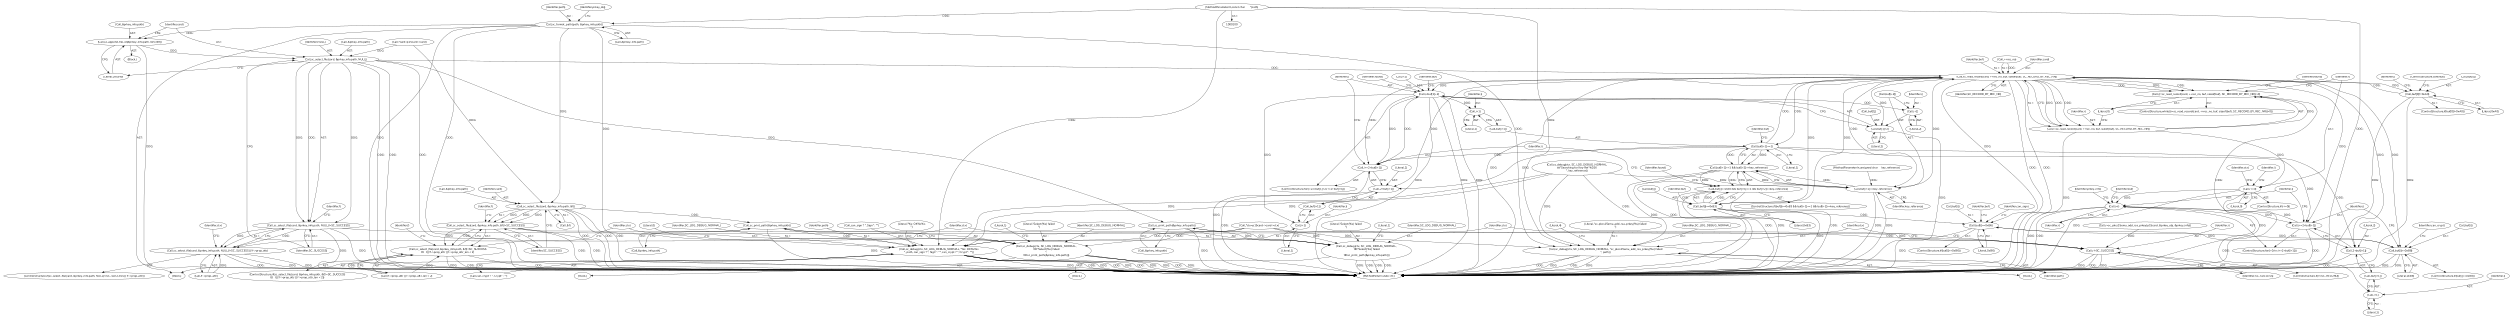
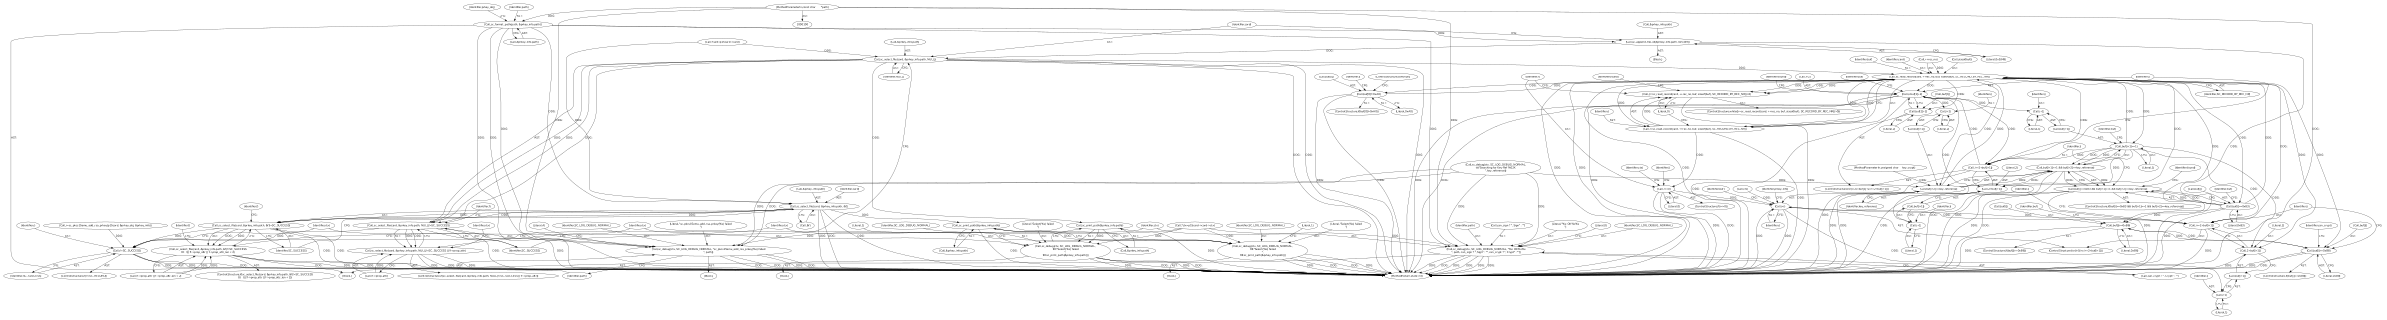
  digraph {
    fontname=Nunito
    node [fontname=Nunito]
    edge [fontname=Nunito]
    n1 [label="(MethodParameterIn,const char       *path)"]
    n2 [label="(Call,sc_format_path(path, &prkey_info.path))"]
    n3 [label="(Call,sc_debug(ctx, SC_LOG_DEBUG_NORMAL, \"sc_pkcs15emu_add_rsa_prkey(%s) failed\n\", path))"]
    n4 [label="(Call,sc_debug(ctx, SC_LOG_DEBUG_NORMAL, \"%s: OK%s%s\n\", path, can_sign ? \", Sign\" : \"\", can_crypt ? \", Crypt\" : \"\"))"]
    n5 [label="(MethodReturn,static int)"]
    1000100
    n7 [label="(Call,sc_append_file_id(&prkey_info.path, 0x5349))"]
    n8 [label="(Call,sc_select_file(card, &prkey_info.path, &f))"]
    n9 [label="(Block,)"]
    n10 [label="(Call,&prkey_info.path)"]
    n11 [label="(Identifier,path)"]
    n12 [label="(Block,)"]
    n13 [label="(Call,can_crypt ? \", Crypt\" : \"\")"]
    n14 [label="(Call,sc_select_file(card, &prkey_info.path, NULL))"]
    n15 [label="(Block,)"]
    n16 [label="(Literal,0x5349)"]
    n17 [label="(Call,sc_select_file(card, &prkey_info.path, &f)!=SC_SUCCESS)"]
    n18 [label="(Call,sc_print_path(&prkey_info.path))"]
    n19 [label="(Call,&f)"]
    n20 [label="(Call,sc_select_file(card, &prkey_info.path, NULL)!=SC_SUCCESS)"]
    n21 [label="(Call,sc_print_path(&prkey_info.path))"]
    n22 [label="(Call,sc_read_record(card, ++rec_no, buf, sizeof(buf), SC_RECORD_BY_REC_NR))"]
    n23 [label="(Identifier,NULL)"]
    n24 [label="(Call,sc_select_file(card, &prkey_info.path, NULL)!=SC_SUCCESS || !f->prop_attr)"]
    n25 [label="(Call,r!=SC_SUCCESS)"]
    n26 [label="(Identifier,SC_SUCCESS)"]
    n27 [label="(Call,sc_debug(ctx, SC_LOG_DEBUG_NORMAL,\n \t\t\t\t\"Select(%s) failed\n\",\n \t\t\t\tsc_print_path(&prkey_info.path)))"]
    n28 [label="(Call,&prkey_info.path)"]
    n29 [label="(Call,(r=sc_read_record(card, ++rec_no, buf, sizeof(buf), SC_RECORD_BY_REC_NR))>0)"]
    n30 [label="(Call,r=sc_read_record(card, ++rec_no, buf, sizeof(buf), SC_RECORD_BY_REC_NR))"]
    n31 [label="(Call,i+=2+buf[i+1])"]
    n32 [label="(Call,buf[0]!=0xA0)"]
    n33 [label="(Call,i<buf[1]+2)"]
    n34 [label="(Call,i+=2+buf[i+1])"]
    n35 [label="(Call,buf[1]+2)"]
    n36 [label="(Call,2+buf[i+1])"]
    n37 [label="(Call,buf[i]==0x83)"]
    n38 [label="(Call,buf[i]==0xB6)"]
    n39 [label="(Call,buf[i]==0xB8)"]
    n40 [label="(Call,buf[i+1]==1)"]
    n41 [label="(Call,2+buf[i+1])"]
    n42 [label="(Call,buf[i+2]==key_reference)"]
    n43 [label="(Identifier,SC_RECORD_BY_REC_NR)"]
    n44 [label="(Call,!f->prop_attr)"]
    n45 [label="(ControlStructure,if(sc_select_file(card, &prkey_info.path, NULL)!=SC_SUCCESS || !f->prop_attr))"]
    n46 [label="(Identifier,SC_SUCCESS)"]
    n47 [label="(ControlStructure,if(r!=SC_RECORD))"]
    n48 [label="(Block,)"]
    n49 [label="(Literal,0)"]
    n50 [label="(ControlStructure,while((r=sc_read_record(card, ++rec_no, buf, sizeof(buf), SC_RECORD_BY_REC_NR))>0))"]
    n51 [label="(Call,r<=0)"]
    n52 [label="(Call,i<r)"]
    n53 [label="(ControlStructure,for(i=0;i<r;i+=2+buf[i+1]))"]
    n54 [label="(ControlStructure,if(buf[0]!=0xA0))"]
    n55 [label="(Literal,0xA0)"]
    n56 [label="(Call,i+1)"]
    n57 [label="(Call,i+1)"]
    n58 [label="(Call,i+2)"]
    n59 [label="(ControlStructure,for(i=2;i<buf[1]+2;i+=2+buf[i+1]))"]
    n60 [label="(Literal,2)"]
    n61 [label="(Call,buf[i+1])"]
    n62 [label="(Call,buf[i]==0x83 && buf[i+1]==1 && buf[i+2]==key_reference)"]
    n63 [label="(Literal,0x83)"]
    n64 [label="(Literal,0xB6)"]
    n65 [label="(ControlStructure,if(buf[i]==0xB6))"]
    n66 [label="(Literal,0xB8)"]
    n67 [label="(ControlStructure,if(buf[i]==0xB8))"]
    n68 [label="(Call,buf[i+1]==1 && buf[i+2]==key_reference)"]
    n69 [label="(Literal,1)"]
    n70 [label="(Call,buf[i+1])"]
    n71 [label="(Identifier,key_reference)"]
    n72 [label="(ControlStructure,if(r<=0))"]
    n73 [label="(Literal,0)"]
    n74 [label="(Call,i+1)"]
    n75 [label="(Identifier,r)"]
    n76 [label="(Literal,1)"]
    n77 [label="(Literal,1)"]
    n78 [label="(Call,buf[i+1])"]
    n79 [label="(Literal,1)"]
    n80 [label="(Literal,2)"]
    n81 [label="(Call,buf[i+2])"]
    n82 [label="(ControlStructure,if(buf[i]==0x83 && buf[i+1]==1 && buf[i+2]==key_reference))"]
    n83 [label="(Call,sc_select_file(card, &prkey_info.path, &f)!=SC_SUCCESS\n\t\t\t   \t|| !f->prop_attr || f->prop_attr_len < 2)"]
    n84 [label="(Identifier,SC_SUCCESS)"]
    n85 [label="(Call,sc_debug(ctx, SC_LOG_DEBUG_NORMAL,\n \t\t\t\t\"Select(%s) failed\n\",\n \t\t\t\tsc_print_path(&prkey_info.path)))"]
    n86 [label="(Call,&prkey_info.path)"]
    n87 [label="(Call,!f->prop_attr || f->prop_attr_len < 2)"]
    n88 [label="(ControlStructure,if(sc_select_file(card, &prkey_info.path, &f)!=SC_SUCCESS\n\t\t\t   \t|| !f->prop_attr || f->prop_attr_len < 2))"]
    n89 [label="(Block,)"]
    n90 [label="(Identifier,buf)"]
    n91 [label="(Identifier,i)"]
    n92 [label="(Call,*card=p15card->card)"]
    n93 [label="(Identifier,SC_LOG_DEBUG_NORMAL)"]
-   n94 [label="(Identifier,can_sign)"]
    n95 [label="(Literal,2)"]
    n96 [label="(Call,buf[i])"]
    n97 [label="(Identifier,can_crypt)"]
    n98 [label="(Identifier,ctx)"]
    n99 [label="(Identifier,f)"]
    n100 [label="(Identifier,r)"]
    n101 [label="(Identifier,i)"]
    n102 [label="(Identifier,card)"]
    n103 [label="(Call,i=2)"]
    n104 [label="(Identifier,found)"]
    n105 [label="(Identifier,buf)"]
    n106 [label="(Identifier,ctx)"]
    n107 [label="(Literal,1)"]
    n108 [label="(Identifier,found)"]
    n109 [label="(Identifier,path)"]
    n110 [label="(Identifier,card)"]
    n111 [label="(Identifier,SC_LOG_DEBUG_NORMAL)"]
    n112 [label="(Identifier,prkey_info)"]
    n113 [label="(Identifier,i)"]
    n114 [label="(Identifier,i)"]
    n115 [label="(Identifier,path)"]
    n116 [label="(Call,buf[i])"]
    n117 [label="(Literal,4)"]
    n118 [label="(Identifier,buf)"]
    n119 [label="(Identifier,ctx)"]
    n120 [label="(Call,r=sc_pkcs15emu_add_rsa_prkey(p15card, &prkey_obj, &prkey_info))"]
    n121 [label="(Literal,\"sc_pkcs15emu_add_rsa_prkey(%s) failed\n\")"]
    n122 [label="(Call,buf[0])"]
    n123 [label="(Identifier,buf)"]
    n124 [label="(Identifier,found)"]
    n125 [label="(Identifier,ctx)"]
    n126 [label="(Call,++rec_no)"]
+   n127 [label="(Call,sizeof(buf))"]
    n128 [label="(Identifier,i)"]
-   n129 [label="(MethodParameterIn,unsigned char     key_reference)"]
+   n129 [label="(MethodParameterIn,unsigned char     key_crypt)"]
    n130 [label="(Call,buf[i])"]
    n131 [label="(Literal,1)"]
    n132 [label="(Call,can_sign ? \", Sign\" : \"\")"]
    n133 [label="(Identifier,i)"]
    n134 [label="(Identifier,i)"]
    n135 [label="(Call,sc_debug(ctx, SC_LOG_DEBUG_NORMAL,\n\t\t\t\"Searching for Key-Ref %02X\n\", key_reference))"]
    n136 [label="(Identifier,card)"]
    n137 [label="(Identifier,i)"]
    n138 [label="(Call,&prkey_info.path)"]
    n139 [label="(Identifier,SC_LOG_DEBUG_NORMAL)"]
    n140 [label="(Identifier,buf)"]
    n141 [label="(Call,*ctx=p15card->card->ctx)"]
    n142 [label="(Literal,\"Select(%s) failed\n\")"]
    n143 [label="(Identifier,f)"]
    n144 [label="(Identifier,buf)"]
    n145 [label="(Call,&prkey_info.path)"]
    n146 [label="(Identifier,r)"]
    n147 [label="(Identifier,f)"]
    n148 [label="(Identifier,i)"]
    n149 [label="(Identifier,ctx)"]
    n150 [label="(Literal,2)"]
    n151 [label="(Identifier,i)"]
+   n152 [label="(Call,i=0)"]
    n153 [label="(Identifier,prkey_obj)"]
    n154 [label="(Call,buf[1])"]
    n155 [label="(Call,&prkey_info.path)"]
    n156 [label="(Identifier,ctx)"]
    n157 [label="(Identifier,r)"]
    n158 [label="(Identifier,SC_LOG_DEBUG_NORMAL)"]
    n159 [label="(ControlStructure,continue;)"]
    n160 [label="(Literal,\"%s: OK%s%s\n\")"]
    n161 [label="(Literal,\"Select(%s) failed\n\")"]
    n162 [label="(Literal,0)"]
    n1 -> n2 [label="DDG: "]
    n1 -> n3 [label="DDG: "]
    n1 -> n4 [label="DDG: "]
    n1 -> n5 [label="DDG: "]
    n1 -> 1000100 [label="AST: "]
    n2 -> n3 [label="DDG: "]
    n2 -> n4 [label="DDG: "]
    n2 -> n5 [label="DDG: "]
    n2 -> n5 [label="DDG: "]
    n2 -> n7 [label="DDG: "]
    n2 -> n8 [label="DDG: "]
    n2 -> n9 [label="AST: "]
    n2 -> n10 [label="CFG: "]
    n3 -> n5 [label="DDG: "]
    n3 -> n5 [label="DDG: "]
    n3 -> n5 [label="DDG: "]
    n3 -> n5 [label="DDG: "]
    n3 -> n11 [label="CFG: "]
    n3 -> n12 [label="AST: "]
    n4 -> n5 [label="DDG: "]
    n4 -> n5 [label="DDG: "]
    n4 -> n5 [label="DDG: "]
    n4 -> n5 [label="DDG: "]
    n4 -> n5 [label="DDG: "]
    n4 -> n5 [label="DDG: "]
    n4 -> n9 [label="AST: "]
    n4 -> n13 [label="CFG: "]
    n7 -> n5 [label="DDG: "]
    n7 -> n14 [label="DDG: "]
    n7 -> n15 [label="AST: "]
    n7 -> n16 [label="CFG: "]
    n8 -> n5 [label="DDG: "]
    n8 -> n5 [label="DDG: "]
    n8 -> n5 [label="DDG: "]
    n8 -> n17 [label="AST: "]
    n8 -> n17 [label="DDG: "]
    n8 -> n17 [label="DDG: "]
    n8 -> n17 [label="DDG: "]
    n8 -> n18 [label="DDG: "]
    n8 -> n19 [label="CFG: "]
    n10 -> n2 [label="AST: "]
    n11 -> n3 [label="AST: "]
    n13 -> n4 [label="AST: "]
    n14 -> n5 [label="DDG: "]
    n14 -> n5 [label="DDG: "]
    n14 -> n5 [label="DDG: "]
    n14 -> n20 [label="AST: "]
    n14 -> n20 [label="DDG: "]
    n14 -> n20 [label="DDG: "]
    n14 -> n20 [label="DDG: "]
    n14 -> n21 [label="DDG: "]
    n14 -> n22 [label="DDG: "]
-   n14 -> n16 [label="CFG: "]
+   n14 -> n23 [label="CFG: "]
    n16 -> n7 [label="AST: "]
    n17 -> n5 [label="DDG: "]
    n17 -> n5 [label="DDG: "]
    n17 -> n25 [label="DDG: "]
    n17 -> n83 [label="AST: "]
    n17 -> n83 [label="DDG: "]
    n17 -> n83 [label="DDG: "]
    n17 -> n84 [label="CFG: "]
    n18 -> n5 [label="DDG: "]
    n18 -> n85 [label="AST: "]
    n18 -> n85 [label="DDG: "]
    n18 -> n86 [label="CFG: "]
    n19 -> n8 [label="AST: "]
    n20 -> n5 [label="DDG: "]
    n20 -> n5 [label="DDG: "]
    n20 -> n24 [label="AST: "]
    n20 -> n24 [label="DDG: "]
    n20 -> n24 [label="DDG: "]
    n20 -> n25 [label="DDG: "]
    n20 -> n26 [label="CFG: "]
    n21 -> n5 [label="DDG: "]
    n21 -> n27 [label="AST: "]
    n21 -> n27 [label="DDG: "]
    n21 -> n28 [label="CFG: "]
    n22 -> n5 [label="DDG: "]
    n22 -> n5 [label="DDG: "]
    n22 -> n5 [label="DDG: "]
    n22 -> n29 [label="DDG: "]
    n22 -> n29 [label="DDG: "]
    n22 -> n29 [label="DDG: "]
    n22 -> n30 [label="AST: "]
    n22 -> n30 [label="DDG: "]
    n22 -> n30 [label="DDG: "]
    n22 -> n30 [label="DDG: "]
    n22 -> n31 [label="DDG: "]
    n22 -> n32 [label="DDG: "]
    n22 -> n33 [label="DDG: "]
    n22 -> n34 [label="DDG: "]
    n22 -> n35 [label="DDG: "]
    n22 -> n36 [label="DDG: "]
    n22 -> n37 [label="DDG: "]
    n22 -> n38 [label="DDG: "]
    n22 -> n39 [label="DDG: "]
    n22 -> n40 [label="DDG: "]
    n22 -> n41 [label="DDG: "]
    n22 -> n42 [label="DDG: "]
    n22 -> n43 [label="CFG: "]
    n23 -> n14 [label="AST: "]
    n24 -> n5 [label="DDG: "]
    n24 -> n5 [label="DDG: "]
    n24 -> n5 [label="DDG: "]
    n24 -> n20 [label="CFG: "]
    n24 -> n44 [label="CFG: "]
    n24 -> n45 [label="AST: "]
    n25 -> n5 [label="DDG: "]
    n25 -> n5 [label="DDG: "]
    n25 -> n5 [label="DDG: "]
    n25 -> n46 [label="CFG: "]
    n25 -> n47 [label="AST: "]
    n26 -> n14 [label="CFG: "]
    n26 -> n20 [label="AST: "]
    n27 -> n5 [label="DDG: "]
    n27 -> n5 [label="DDG: "]
    n27 -> n5 [label="DDG: "]
    n27 -> n5 [label="DDG: "]
    n27 -> n21 [label="CFG: "]
    n27 -> n48 [label="AST: "]
    n28 -> n21 [label="AST: "]
    n29 -> n5 [label="DDG: "]
    n29 -> n49 [label="CFG: "]
    n29 -> n50 [label="AST: "]
    n30 -> n5 [label="DDG: "]
    n30 -> n22 [label="CFG: "]
    n30 -> n29 [label="AST: "]
    n30 -> n29 [label="DDG: "]
    n30 -> n51 [label="DDG: "]
    n31 -> n5 [label="DDG: "]
    n31 -> n41 [label="CFG: "]
    n31 -> n52 [label="DDG: "]
    n31 -> n53 [label="AST: "]
    n32 -> n5 [label="DDG: "]
    n32 -> n5 [label="DDG: "]
    n32 -> n22 [label="DDG: "]
    n32 -> n54 [label="AST: "]
    n32 -> n55 [label="CFG: "]
    n33 -> n5 [label="DDG: "]
    n33 -> n5 [label="DDG: "]
    n33 -> n5 [label="DDG: "]
    n33 -> n34 [label="DDG: "]
    n33 -> n35 [label="CFG: "]
    n33 -> n56 [label="DDG: "]
    n33 -> n57 [label="DDG: "]
    n33 -> n58 [label="DDG: "]
    n33 -> n59 [label="AST: "]
    n34 -> n5 [label="DDG: "]
    n34 -> n33 [label="DDG: "]
    n34 -> n36 [label="CFG: "]
    n34 -> n59 [label="AST: "]
    n35 -> n5 [label="DDG: "]
    n35 -> n33 [label="AST: "]
    n35 -> n60 [label="CFG: "]
    n36 -> n5 [label="DDG: "]
    n36 -> n34 [label="AST: "]
    n36 -> n61 [label="CFG: "]
    n37 -> n5 [label="DDG: "]
    n37 -> n22 [label="DDG: "]
    n37 -> n38 [label="DDG: "]
    n37 -> n62 [label="AST: "]
    n37 -> n62 [label="DDG: "]
    n37 -> n62 [label="DDG: "]
    n37 -> n63 [label="CFG: "]
    n38 -> n5 [label="DDG: "]
    n38 -> n39 [label="DDG: "]
    n38 -> n64 [label="CFG: "]
    n38 -> n65 [label="AST: "]
    n39 -> n5 [label="DDG: "]
    n39 -> n5 [label="DDG: "]
    n39 -> n38 [label="DDG: "]
    n39 -> n66 [label="CFG: "]
    n39 -> n67 [label="AST: "]
    n40 -> n22 [label="DDG: "]
    n40 -> n31 [label="DDG: "]
    n40 -> n34 [label="DDG: "]
    n40 -> n36 [label="DDG: "]
    n40 -> n41 [label="DDG: "]
    n40 -> n68 [label="AST: "]
    n40 -> n68 [label="DDG: "]
    n40 -> n68 [label="DDG: "]
    n40 -> n69 [label="CFG: "]
    n41 -> n5 [label="DDG: "]
    n41 -> n31 [label="AST: "]
    n41 -> n70 [label="CFG: "]
    n42 -> n5 [label="DDG: "]
    n42 -> n5 [label="DDG: "]
    n42 -> n22 [label="DDG: "]
    n42 -> n68 [label="AST: "]
    n42 -> n68 [label="DDG: "]
    n42 -> n68 [label="DDG: "]
    n42 -> n71 [label="CFG: "]
    n43 -> n22 [label="AST: "]
    n44 -> n24 [label="AST: "]
    n44 -> n24 [label="DDG: "]
    n46 -> n25 [label="AST: "]
    n49 -> n29 [label="AST: "]
    n49 -> n30 [label="CFG: "]
    n51 -> n5 [label="DDG: "]
    n51 -> n5 [label="DDG: "]
    n51 -> n52 [label="DDG: "]
    n51 -> n72 [label="AST: "]
    n51 -> n73 [label="CFG: "]
    n52 -> n5 [label="DDG: "]
    n52 -> n5 [label="DDG: "]
    n52 -> n31 [label="DDG: "]
    n52 -> n53 [label="AST: "]
    n52 -> n74 [label="DDG: "]
    n52 -> n75 [label="CFG: "]
    n55 -> n32 [label="AST: "]
    n56 -> n61 [label="AST: "]
    n56 -> n77 [label="CFG: "]
    n57 -> n78 [label="AST: "]
    n57 -> n79 [label="CFG: "]
    n58 -> n80 [label="CFG: "]
-   n58 -> n35 [label="AST: "]
+   n58 -> n81 [label="AST: "]
    n60 -> n35 [label="AST: "]
    n61 -> n36 [label="AST: "]
    n61 -> n56 [label="CFG: "]
    n62 -> n5 [label="DDG: "]
    n62 -> n5 [label="DDG: "]
    n62 -> n5 [label="DDG: "]
    n62 -> n37 [label="CFG: "]
    n62 -> n68 [label="CFG: "]
    n62 -> n82 [label="AST: "]
    n63 -> n37 [label="AST: "]
    n64 -> n38 [label="AST: "]
    n66 -> n39 [label="AST: "]
    n68 -> n5 [label="DDG: "]
    n68 -> n5 [label="DDG: "]
    n68 -> n40 [label="CFG: "]
    n68 -> n42 [label="CFG: "]
    n68 -> n62 [label="AST: "]
    n68 -> n62 [label="DDG: "]
    n68 -> n62 [label="DDG: "]
    n69 -> n40 [label="AST: "]
    n70 -> n41 [label="AST: "]
    n70 -> n74 [label="CFG: "]
    n71 -> n42 [label="AST: "]
    n73 -> n51 [label="AST: "]
    n74 -> n70 [label="AST: "]
    n74 -> n76 [label="CFG: "]
    n75 -> n52 [label="AST: "]
    n76 -> n74 [label="AST: "]
    n77 -> n56 [label="AST: "]
    n78 -> n40 [label="AST: "]
    n78 -> n57 [label="CFG: "]
    n79 -> n57 [label="AST: "]
    n80 -> n58 [label="AST: "]
    n81 -> n42 [label="AST: "]
    n81 -> n58 [label="CFG: "]
    n83 -> n5 [label="DDG: "]
    n83 -> n5 [label="DDG: "]
    n83 -> n5 [label="DDG: "]
    n83 -> n17 [label="CFG: "]
    n83 -> n87 [label="CFG: "]
    n83 -> n88 [label="AST: "]
    n84 -> n8 [label="CFG: "]
    n84 -> n17 [label="AST: "]
    n85 -> n5 [label="DDG: "]
    n85 -> n5 [label="DDG: "]
    n85 -> n5 [label="DDG: "]
    n85 -> n5 [label="DDG: "]
    n85 -> n18 [label="CFG: "]
    n85 -> n89 [label="AST: "]
    n86 -> n18 [label="AST: "]
    n87 -> n83 [label="AST: "]
    n87 -> n83 [label="DDG: "]
    n87 -> n83 [label="DDG: "]
    n90 -> n22 [label="AST: "]
    n91 -> n34 [label="AST: "]
    n91 -> n62 [label="CFG: "]
    n92 -> n8 [label="DDG: "]
    n92 -> n14 [label="DDG: "]
    n93 -> n4 [label="AST: "]
-   n94 -> n38 [label="CFG: "]
    n95 -> n41 [label="AST: "]
    n96 -> n37 [label="AST: "]
    n97 -> n39 [label="CFG: "]
    n98 -> n83 [label="CFG: "]
    n98 -> n85 [label="AST: "]
    n99 -> n17 [label="CFG: "]
    n100 -> n29 [label="CFG: "]
    n100 -> n51 [label="AST: "]
    n101 -> n74 [label="AST: "]
    n102 -> n22 [label="AST: "]
    n103 -> n33 [label="AST: "]
    n104 -> n29 [label="CFG: "]
    n105 -> n33 [label="CFG: "]
    n106 -> n4 [label="AST: "]
    n106 -> n25 [label="CFG: "]
    n107 -> n27 [label="CFG: "]
    n108 -> n33 [label="CFG: "]
    n109 -> n2 [label="AST: "]
    n110 -> n7 [label="CFG: "]
    n110 -> n14 [label="AST: "]
    n111 -> n85 [label="AST: "]
    n112 -> n52 [label="CFG: "]
    n113 -> n31 [label="CFG: "]
    n113 -> n52 [label="AST: "]
    n114 -> n31 [label="AST: "]
    n114 -> n39 [label="CFG: "]
    n115 -> n4 [label="AST: "]
    n116 -> n39 [label="AST: "]
    n117 -> n3 [label="CFG: "]
    n118 -> n40 [label="CFG: "]
    n119 -> n3 [label="AST: "]
    n119 -> n25 [label="CFG: "]
    n120 -> n25 [label="DDG: "]
    n121 -> n3 [label="AST: "]
    n122 -> n32 [label="AST: "]
    n123 -> n52 [label="CFG: "]
    n124 -> n62 [label="CFG: "]
    n125 -> n51 [label="CFG: "]
    n126 -> n22 [label="AST: "]
    n126 -> n22 [label="DDG: "]
+   n127 -> n22 [label="AST: "]
    n128 -> n57 [label="AST: "]
    n129 -> n42 [label="DDG: "]
    n130 -> n38 [label="AST: "]
    n131 -> n85 [label="CFG: "]
    n132 -> n4 [label="AST: "]
    n133 -> n58 [label="AST: "]
    n134 -> n32 [label="CFG: "]
    n135 -> n3 [label="DDG: "]
    n135 -> n3 [label="DDG: "]
    n135 -> n4 [label="DDG: "]
    n135 -> n4 [label="DDG: "]
    n135 -> n42 [label="DDG: "]
    n136 -> n8 [label="AST: "]
    n137 -> n56 [label="AST: "]
    n138 -> n14 [label="AST: "]
    n139 -> n27 [label="AST: "]
    n140 -> n37 [label="CFG: "]
    n141 -> n3 [label="DDG: "]
    n141 -> n4 [label="DDG: "]
    n141 -> n27 [label="DDG: "]
    n141 -> n85 [label="DDG: "]
    n142 -> n85 [label="AST: "]
    n143 -> n83 [label="CFG: "]
    n144 -> n38 [label="CFG: "]
    n145 -> n8 [label="AST: "]
    n146 -> n30 [label="AST: "]
    n147 -> n20 [label="CFG: "]
    n148 -> n33 [label="AST: "]
    n148 -> n34 [label="CFG: "]
    n149 -> n24 [label="CFG: "]
    n150 -> n36 [label="AST: "]
    n151 -> n51 [label="CFG: "]
+   n152 -> n52 [label="DDG: "]
    n153 -> n2 [label="CFG: "]
    n154 -> n35 [label="AST: "]
    n155 -> n7 [label="AST: "]
    n156 -> n24 [label="CFG: "]
    n156 -> n27 [label="AST: "]
    n157 -> n25 [label="AST: "]
    n158 -> n3 [label="AST: "]
    n159 -> n32 [label="CFG: "]
    n160 -> n4 [label="AST: "]
    n161 -> n27 [label="AST: "]
    n162 -> n4 [label="CFG: "]
  }
